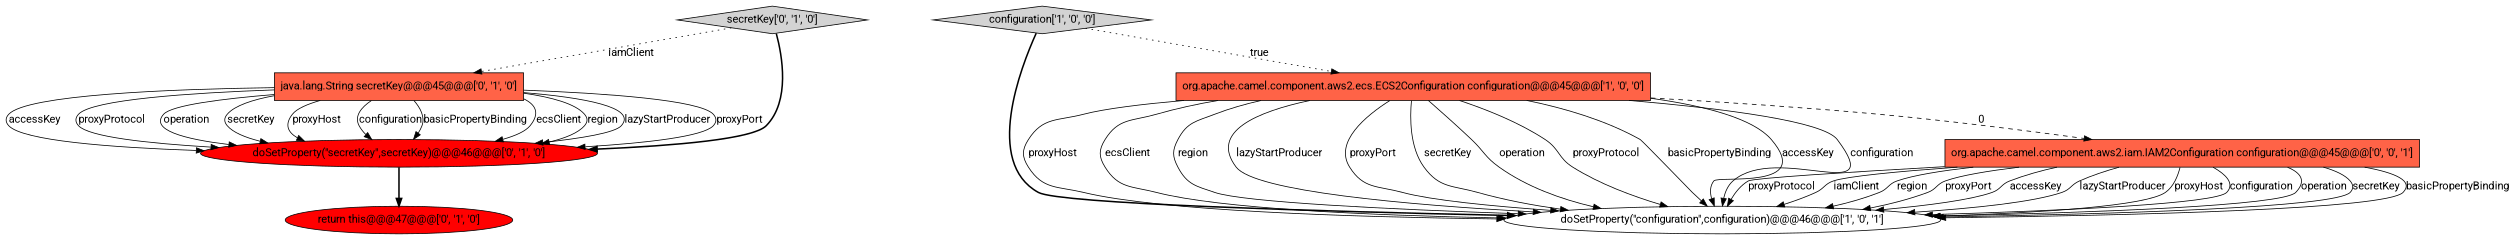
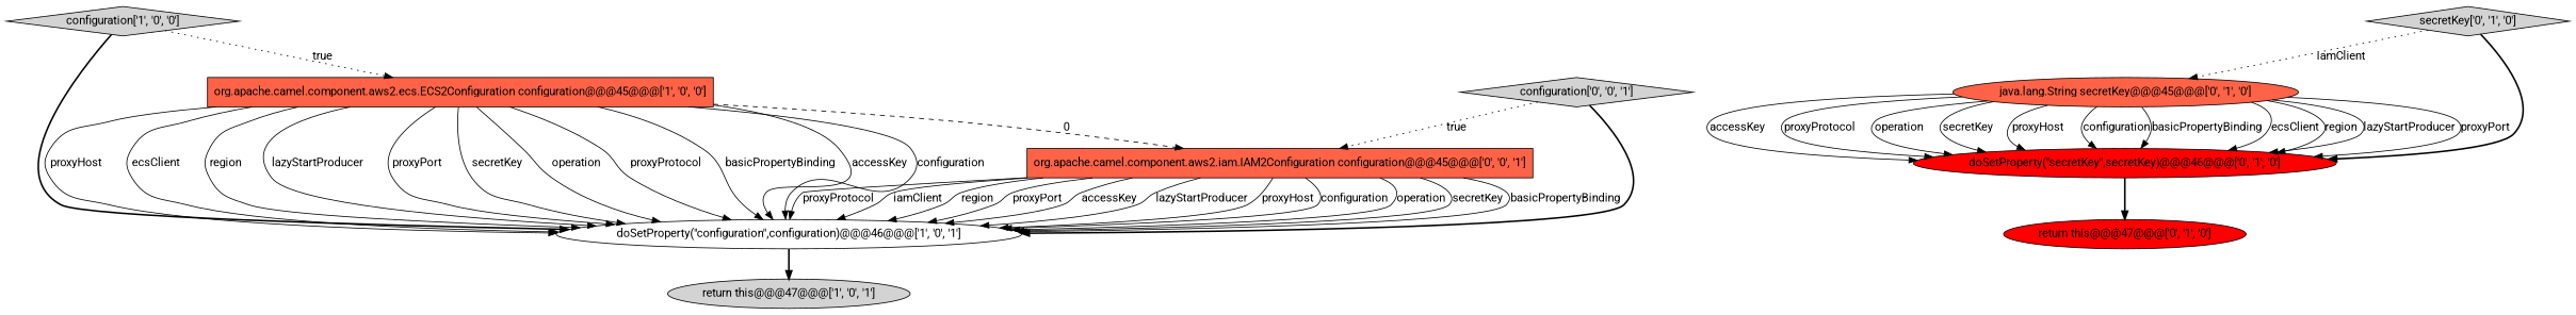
  digraph {
    fontname=Roboto
    node [fillcolor=lightgray fontname=Roboto shape=ellipse style=filled]
    edge [fontname=Roboto style=solid]
-   n2 [fillcolor=tomato label="java.lang.String secretKey@@@45@@@['0', '1', '0']" shape=box]
+   n1 [label="return this@@@47@@@['1', '0', '1']"]
+   n2 [fillcolor=tomato label="java.lang.String secretKey@@@45@@@['0', '1', '0']"]
    n3 [fillcolor=red label="doSetProperty(\"secretKey\",secretKey)@@@46@@@['0', '1', '0']"]
    n4 [fillcolor=red label="return this@@@47@@@['0', '1', '0']"]
    n5 [fillcolor=white label="doSetProperty(\"configuration\",configuration)@@@46@@@['1', '0', '1']"]
    n6 [label="configuration['1', '0', '0']" shape=diamond]
    n7 [fillcolor=tomato label="org.apache.camel.component.aws2.ecs.ECS2Configuration configuration@@@45@@@['1', '0', '0']" shape=box]
    n8 [fillcolor=tomato label="org.apache.camel.component.aws2.iam.IAM2Configuration configuration@@@45@@@['0', '0', '1']" shape=box]
+   n9 [label="configuration['0', '0', '1']" shape=diamond]
    n10 [label="secretKey['0', '1', '0']" shape=diamond]
    n2 -> n3 [label=accessKey]
    n2 -> n3 [label=proxyProtocol]
    n2 -> n3 [label=operation]
    n2 -> n3 [label=secretKey]
    n2 -> n3 [label=proxyHost]
    n2 -> n3 [label=configuration]
    n2 -> n3 [label=basicPropertyBinding]
    n2 -> n3 [label=ecsClient]
    n2 -> n3 [label=region]
    n2 -> n3 [label=lazyStartProducer]
    n2 -> n3 [label=proxyPort]
    n3 -> n4 [style=bold]
+   n5 -> n1 [style=bold]
    n6 -> n5 [style=bold]
    n6 -> n7 [label=true style=dotted]
    n7 -> n5 [label=proxyHost]
    n7 -> n5 [label=ecsClient]
    n7 -> n5 [label=region]
    n7 -> n5 [label=lazyStartProducer]
    n7 -> n5 [label=proxyPort]
    n7 -> n5 [label=secretKey]
    n7 -> n5 [label=operation]
    n7 -> n5 [label=proxyProtocol]
    n7 -> n5 [label=basicPropertyBinding]
    n7 -> n5 [label=accessKey]
    n7 -> n5 [label=configuration]
    n7 -> n8 [label=0 style=dashed]
    n8 -> n5 [label=proxyProtocol]
    n8 -> n5 [label=iamClient]
    n8 -> n5 [label=region]
    n8 -> n5 [label=proxyPort]
    n8 -> n5 [label=accessKey]
    n8 -> n5 [label=lazyStartProducer]
    n8 -> n5 [label=proxyHost]
    n8 -> n5 [label=configuration]
    n8 -> n5 [label=operation]
    n8 -> n5 [label=secretKey]
    n8 -> n5 [label=basicPropertyBinding]
+   n9 -> n5 [style=bold]
+   n9 -> n8 [label=true style=dotted]
    n10 -> n2 [label=iamClient style=dotted]
    n10 -> n3 [style=bold]
  }
